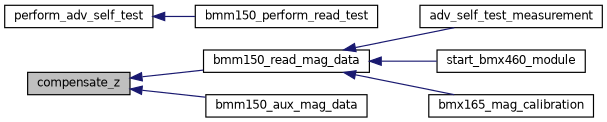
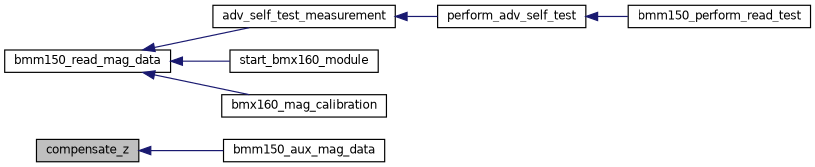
  digraph {
    rankdir=LR
    node [color=black fillcolor=white fontname=Helvetica fontsize=10 shape=record style=filled]
    edge [color=midnightblue dir=back fontname=Helvetica fontsize=10 labelfontname=Helvetica labelfontsize=10 style=solid]
    n1 [fillcolor=grey75 fontcolor=black height=0.2 label=compensate_z width=0.4]
    n2 [height=0.2 label=bmm150_read_mag_data width=0.4]
    n3 [height=0.2 label=bmm150_aux_mag_data width=0.4]
    n4 [height=0.2 label=adv_self_test_measurement width=0.4]
-   n5 [height=0.2 label=start_bmx460_module width=0.4]
-   n6 [height=0.2 label=bmx165_mag_calibration width=0.4]
+   n5 [height=0.2 label=start_bmx160_module width=0.4]
+   n6 [height=0.2 label=bmx160_mag_calibration width=0.4]
    n7 [height=0.2 label=perform_adv_self_test width=0.4]
    n8 [height=0.2 label=bmm150_perform_read_test width=0.4]
-   n1 -> n2
    n1 -> n3
    n2 -> n4
    n2 -> n5
    n2 -> n6
+   n4 -> n7
    n7 -> n8
  }
